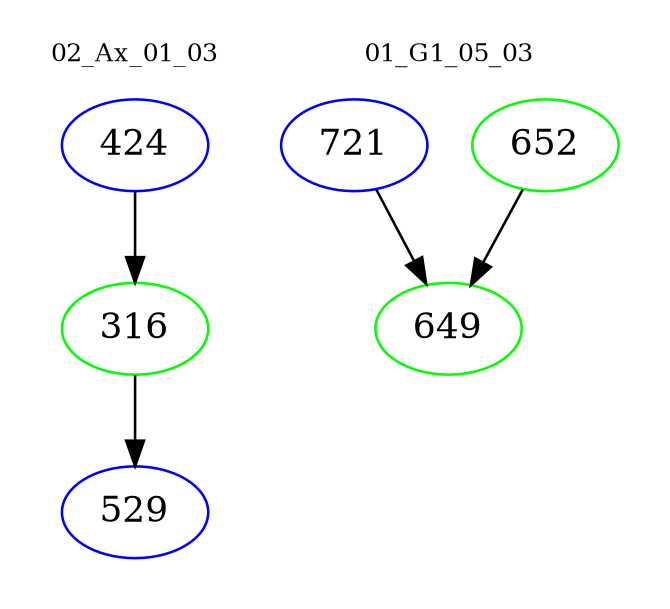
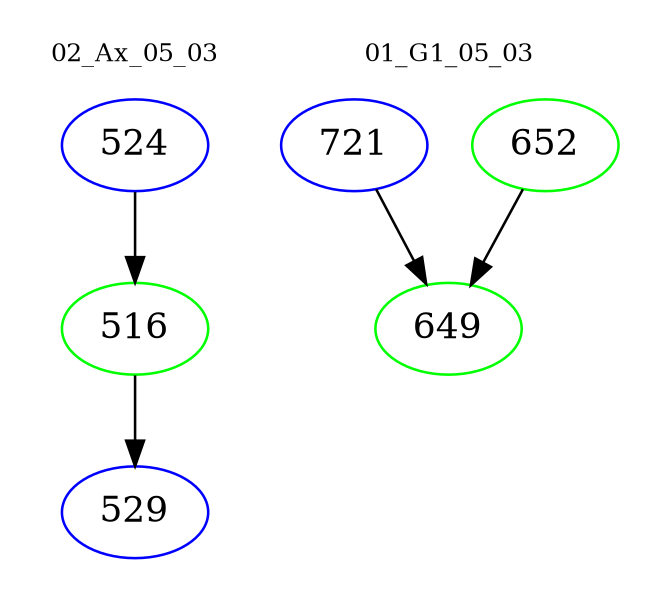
  digraph {
    node [color=blue]
    edge [color=black]
-   n1 [label=424]
-   n2 [color=green label=316]
+   n1 [label=524]
+   n2 [color=green label=516]
    n3 [label=529]
    n4 [color=green label=652]
    n5 [color=green label=649]
    n6 [label=721]
    subgraph cluster_1 {
      color=white
      fontsize=10
-     label="02_Ax_01_03"
+     label="02_Ax_05_03"
      n1
      n2
      n3
    }
    subgraph cluster_2 {
      color=white
      fontsize=10
      label="01_G1_05_03"
      n4
      n5
      n6
    }
    n1 -> n2
    n2 -> n3
    n4 -> n5
    n6 -> n5
  }
